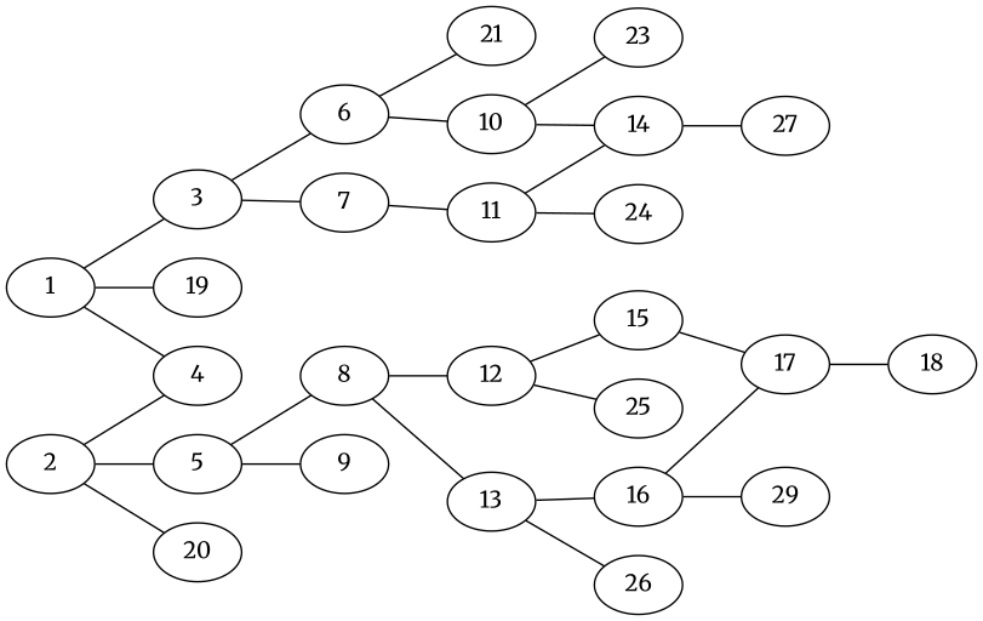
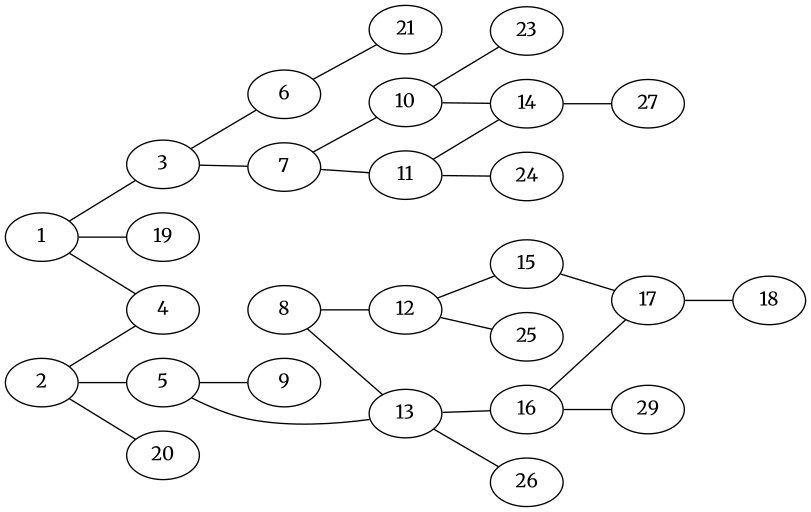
  graph {
    fontname=Merriweather
    rankdir=LR
    node [chem=C fontname=Merriweather]
    edge [fontname=Merriweather valence=1]
    1
    3
    4 [chem=O]
    19 [chem=H]
    2
    5
    20 [chem=H]
    6
    7
    8
    9 [chem=O]
    10
    21 [chem=H]
    11
    12
    13
    14
    23 [chem=H]
    24 [chem=H]
    15
    25 [chem=H]
    16
    26 [chem=H]
    27 [chem=H]
    17
    29 [chem=H]
    18 [chem=F]
    1 -- 3
    1 -- 4
    1 -- 19
    3 -- 6
    3 -- 7 [valence=2]
    2 -- 4
    2 -- 5
    2 -- 20
-   5 -- 8
+   5 -- 13
    5 -- 9 [valence=2]
-   6 -- 10 [valence=2]
+   7 -- 10 [valence=2]
    6 -- 21
    7 -- 11
    8 -- 12
    8 -- 13 [valence=2]
    10 -- 14
    10 -- 23
    11 -- 14 [valence=2]
    11 -- 24
    12 -- 15 [valence=2]
    12 -- 25
    13 -- 16
    13 -- 26
    14 -- 27
    15 -- 17
    16 -- 17 [valence=2]
    16 -- 29
    17 -- 18
  }
